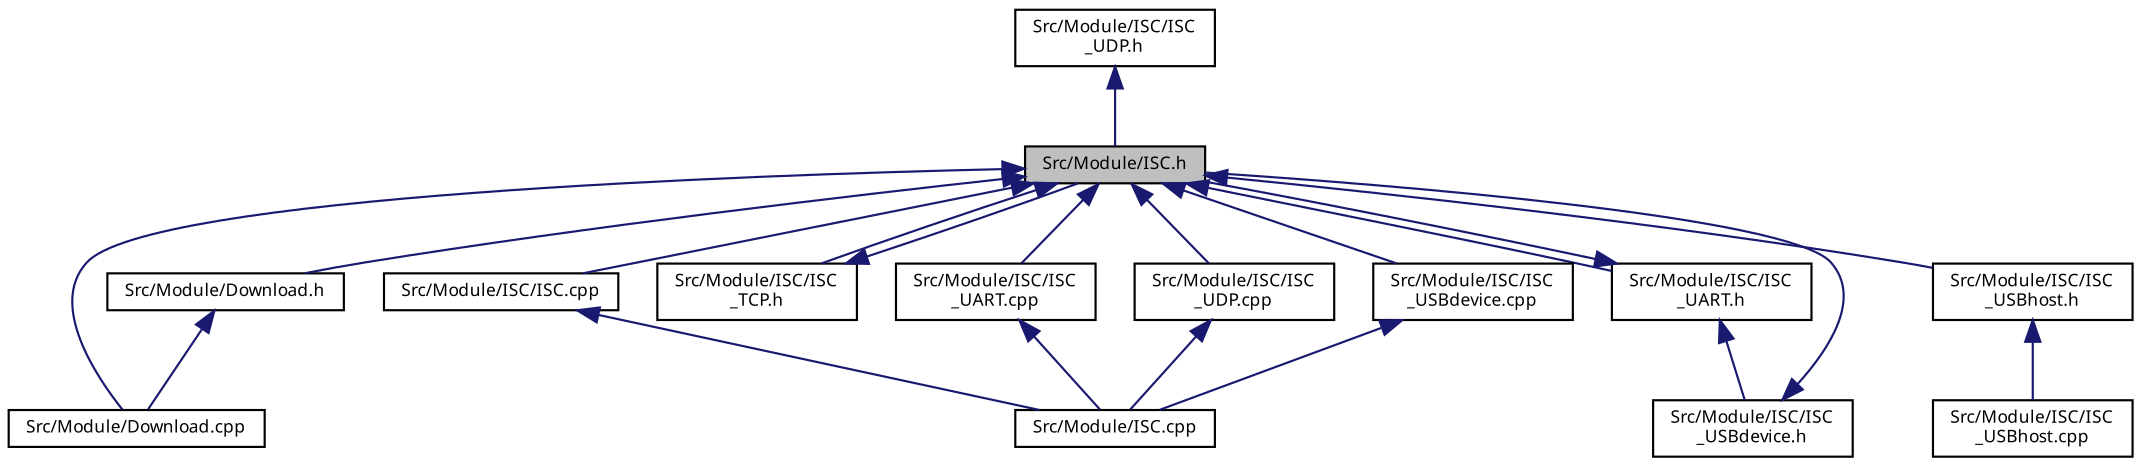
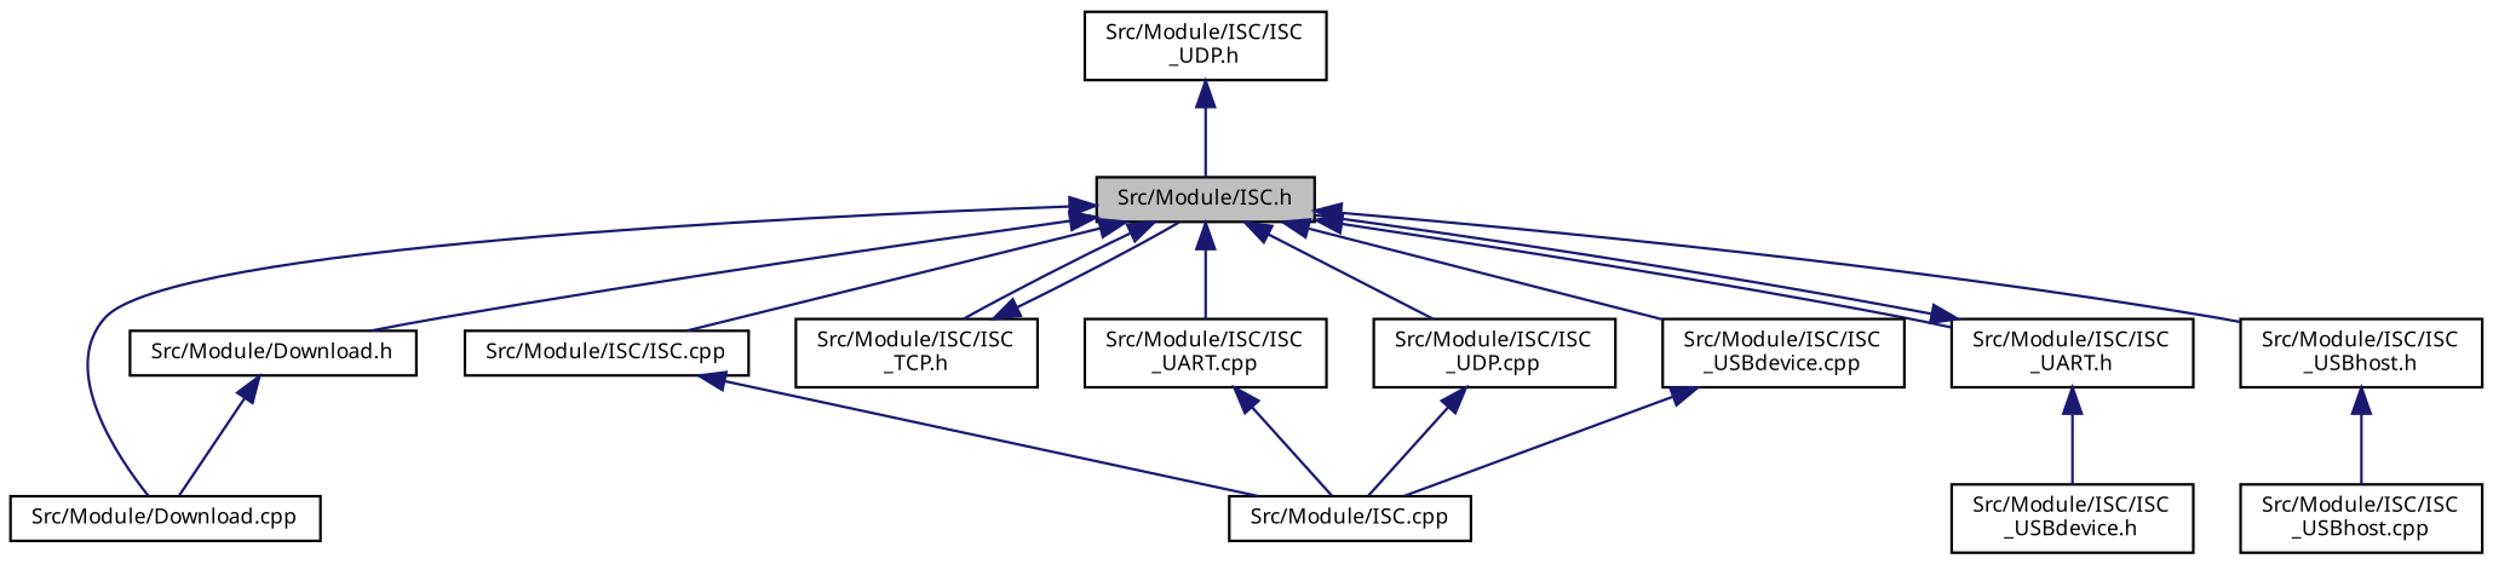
  digraph {
    node [color=black fillcolor=white fontname=Sans fontsize=8 shape=record style=filled]
    edge [color=midnightblue dir=back fontname=Sans fontsize=8 labelfontname=Sans labelfontsize=8 style=solid]
    n1 [fillcolor=grey75 fontcolor=black height=0.2 label="Src/Module/ISC.h" width=0.4]
    n2 [height=0.2 label="Src/Module/Download.cpp" width=0.4]
    n3 [height=0.2 label="Src/Module/Download.h" width=0.4]
    n4 [height=0.2 label="Src/Module/ISC/ISC.cpp" width=0.4]
    n5 [height=0.2 label="Src/Module/ISC/ISC\l_TCP.h" width=0.4]
    n6 [height=0.2 label="Src/Module/ISC/ISC\l_UART.cpp" width=0.4]
    n7 [height=0.2 label="Src/Module/ISC/ISC\l_UART.h" width=0.4]
    n8 [height=0.2 label="Src/Module/ISC/ISC\l_UDP.cpp" width=0.4]
    n9 [height=0.2 label="Src/Module/ISC/ISC\l_USBdevice.cpp" width=0.4]
    n10 [height=0.2 label="Src/Module/ISC/ISC\l_USBhost.h" width=0.4]
    n11 [height=0.2 label="Src/Module/ISC.cpp" width=0.4]
    n12 [height=0.2 label="Src/Module/ISC/ISC\l_USBdevice.h" width=0.4]
    n13 [height=0.2 label="Src/Module/ISC/ISC\l_UDP.h" width=0.4]
    n14 [height=0.2 label="Src/Module/ISC/ISC\l_USBhost.cpp" width=0.4]
    n1 -> n2
    n1 -> n3
    n1 -> n4
    n1 -> n5
    n1 -> n6
    n1 -> n7
    n1 -> n8
    n1 -> n9
    n1 -> n10
    n3 -> n2
    n4 -> n11
    n5 -> n1
    n6 -> n11
    n7 -> n1
    n7 -> n12
    n8 -> n11
    n9 -> n11
    n10 -> n14
-   n12 -> n1
    n13 -> n1
  }
